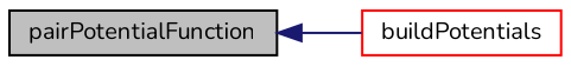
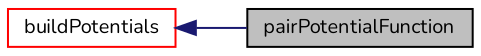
  digraph {
    rankdir=LR
    fontname=Nunito
    node [fontname=Nunito fontsize=10 shape=record]
    n1 [color=black fillcolor=grey75 fontcolor=black height=0.2 label=pairPotentialFunction style=filled width=0.4]
    n2 [color=red height=0.2 label=buildPotentials width=0.4]
-   n1 -> n2 [color=midnightblue dir=back fontname=Nunito fontsize=10 labelfontname=Helvetica labelfontsize=10 style=solid]
+   n2 -> n1 [color=midnightblue dir=back fontname=Nunito fontsize=10 labelfontname=Helvetica labelfontsize=10 style=solid]
  }
